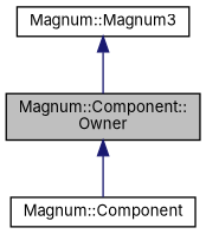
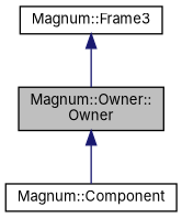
  digraph {
    fontname=Inter
    node [color=black fillcolor=white fontname=Inter fontsize=10 shape=record style=filled]
    edge [color=midnightblue dir=back fontname=Inter fontsize=10 labelfontname=Helvetica labelfontsize=10 style=solid]
-   n1 [fillcolor=grey75 fontcolor=black height=0.2 label="Magnum::Component::\lOwner" width=0.4]
+   n1 [fillcolor=grey75 fontcolor=black height=0.2 label="Magnum::Owner::\lOwner" width=0.4]
    n2 [height=0.2 label="Magnum::Component" width=0.4]
-   n3 [height=0.2 label="Magnum::Magnum3" width=0.4]
+   n3 [height=0.2 label="Magnum::Frame3" width=0.4]
    n1 -> n2
    n3 -> n1
  }
